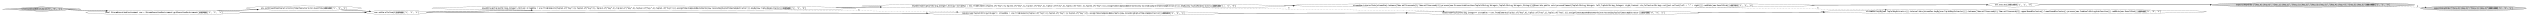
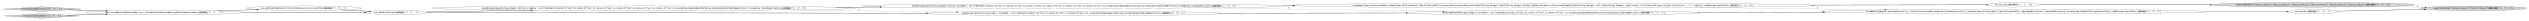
  digraph {
    fontname="Liberation Mono"
    rankdir=LR
    node [fillcolor=white fontname="Liberation Mono" shape=ellipse style=filled]
    edge [fontname="Liberation Mono" style=bold]
    n1 [fillcolor=lightgray label="expectInAnyOrder(\"(key,0):(key,0)\",\"(key,1):(key,1)\",\"(key,2):(key,2)\",\"(key,3):(key,3)\",\"(key,4):(key,4)\",\"(key,5):(key,5)\")@@@14@@@['1', '1', '0']"]
    n2 [fillcolor=lightgray label="expectInAnyOrder(\"(key,0):(key,1)\",\"(key,1):(key,2)\")@@@10@@@['0', '0', '1']"]
    n3 [label="DataStream<Tuple2<String,Integer>> streamTwo = env.fromElements(Tuple2.of(\"key\",0),Tuple2.of(\"key\",1),Tuple2.of(\"key\",2)).assignTimestampsAndWatermarks(new AscendingTuple2TimestampExtractor())@@@7@@@['0', '0', '1']"]
    n4 [label="streamOne.keyBy(new Tuple2KeyExtractor()).intervalJoin(streamTwo.keyBy(new Tuple2KeyExtractor())).between(Time.milliseconds(0),Time.milliseconds(2)).upperBoundExclusive().lowerBoundExclusive().process(new CombineToStringJoinFunction()).addSink(new ResultSink())@@@8@@@['0', '0', '1']"]
+   n5 [label="env.execute()@@@9@@@['0', '0', '1']"]
    n6 [label="KeyedStream<Tuple2<String,Integer>,String> streamTwo = env.fromElements(Tuple2.of(\"key\",0),Tuple2.of(\"key\",1),Tuple2.of(\"key\",2),Tuple2.of(\"key\",3),Tuple2.of(\"key\",4),Tuple2.of(\"key\",5)).assignTimestampsAndWatermarks(new AscendingTuple2TimestampExtractor()).keyBy(new Tuple2KeyExtractor())@@@6@@@['1', '1', '0']"]
    n7 [label="streamOne.intervalJoin(streamTwo).between(Time.milliseconds(0),Time.milliseconds(0)).process(new ProcessJoinFunction<Tuple2<String,Integer>,Tuple2<String,Integer>,String>(){@Override public void processElement(Tuple2<String,Integer> left,Tuple2<String,Integer> right,Context ctx,Collector<String> out){out.collect(left + \":\" + right)}}).addSink(new ResultSink())@@@7@@@['1', '1', '0']"]
    n8 [label="env.execute()@@@13@@@['1', '1', '0']"]
    n9 [label="KeyedStream<Tuple2<String,Integer>,String> streamOne = env.fromElements(Tuple2.of(\"key\",0),Tuple2.of(\"key\",1),Tuple2.of(\"key\",2),Tuple2.of(\"key\",3),Tuple2.of(\"key\",4),Tuple2.of(\"key\",5)).assignTimestampsAndWatermarks(new AscendingTuple2TimestampExtractor()).keyBy(new Tuple2KeyExtractor())@@@5@@@['1', '1', '0']"]
    n10 [label="DataStream<Tuple2<String,Integer>> streamOne = env.fromElements(Tuple2.of(\"key\",0),Tuple2.of(\"key\",1),Tuple2.of(\"key\",2)).assignTimestampsAndWatermarks(new AscendingTuple2TimestampExtractor())@@@6@@@['0', '0', '1']"]
    n11 [label="env.setStreamTimeCharacteristic(TimeCharacteristic.EventTime)@@@4@@@['1', '0', '1']"]
    n12 [label="env.setParallelism(1)@@@5@@@['1', '1', '1']"]
    n13 [fillcolor=lightgray label="testBoundsCanBeExclusive['0', '0', '1']" shape=diamond]
    n14 [label="final StreamExecutionEnvironment env = StreamExecutionEnvironment.getExecutionEnvironment()@@@3@@@['1', '1', '1']"]
+   n15 [fillcolor=lightgray label="testCanJoinOverSameKey['1', '0', '0']" shape=diamond]
    n1 -> n2 [label=0 style=dashed]
    n3 -> n4
+   n4 -> n5
+   n5 -> n2
    n6 -> n3 [label=0 style=dashed]
    n6 -> n7
    n7 -> n4 [label=0 style=dashed]
    n7 -> n8
    n8 -> n1
    n9 -> n6
    n9 -> n10 [label=0 style=dashed]
    n10 -> n3
    n11 -> n12
    n12 -> n9
    n12 -> n10
    n13 -> n14
    n14 -> n11
    n14 -> n12
+   n15 -> n14
  }
